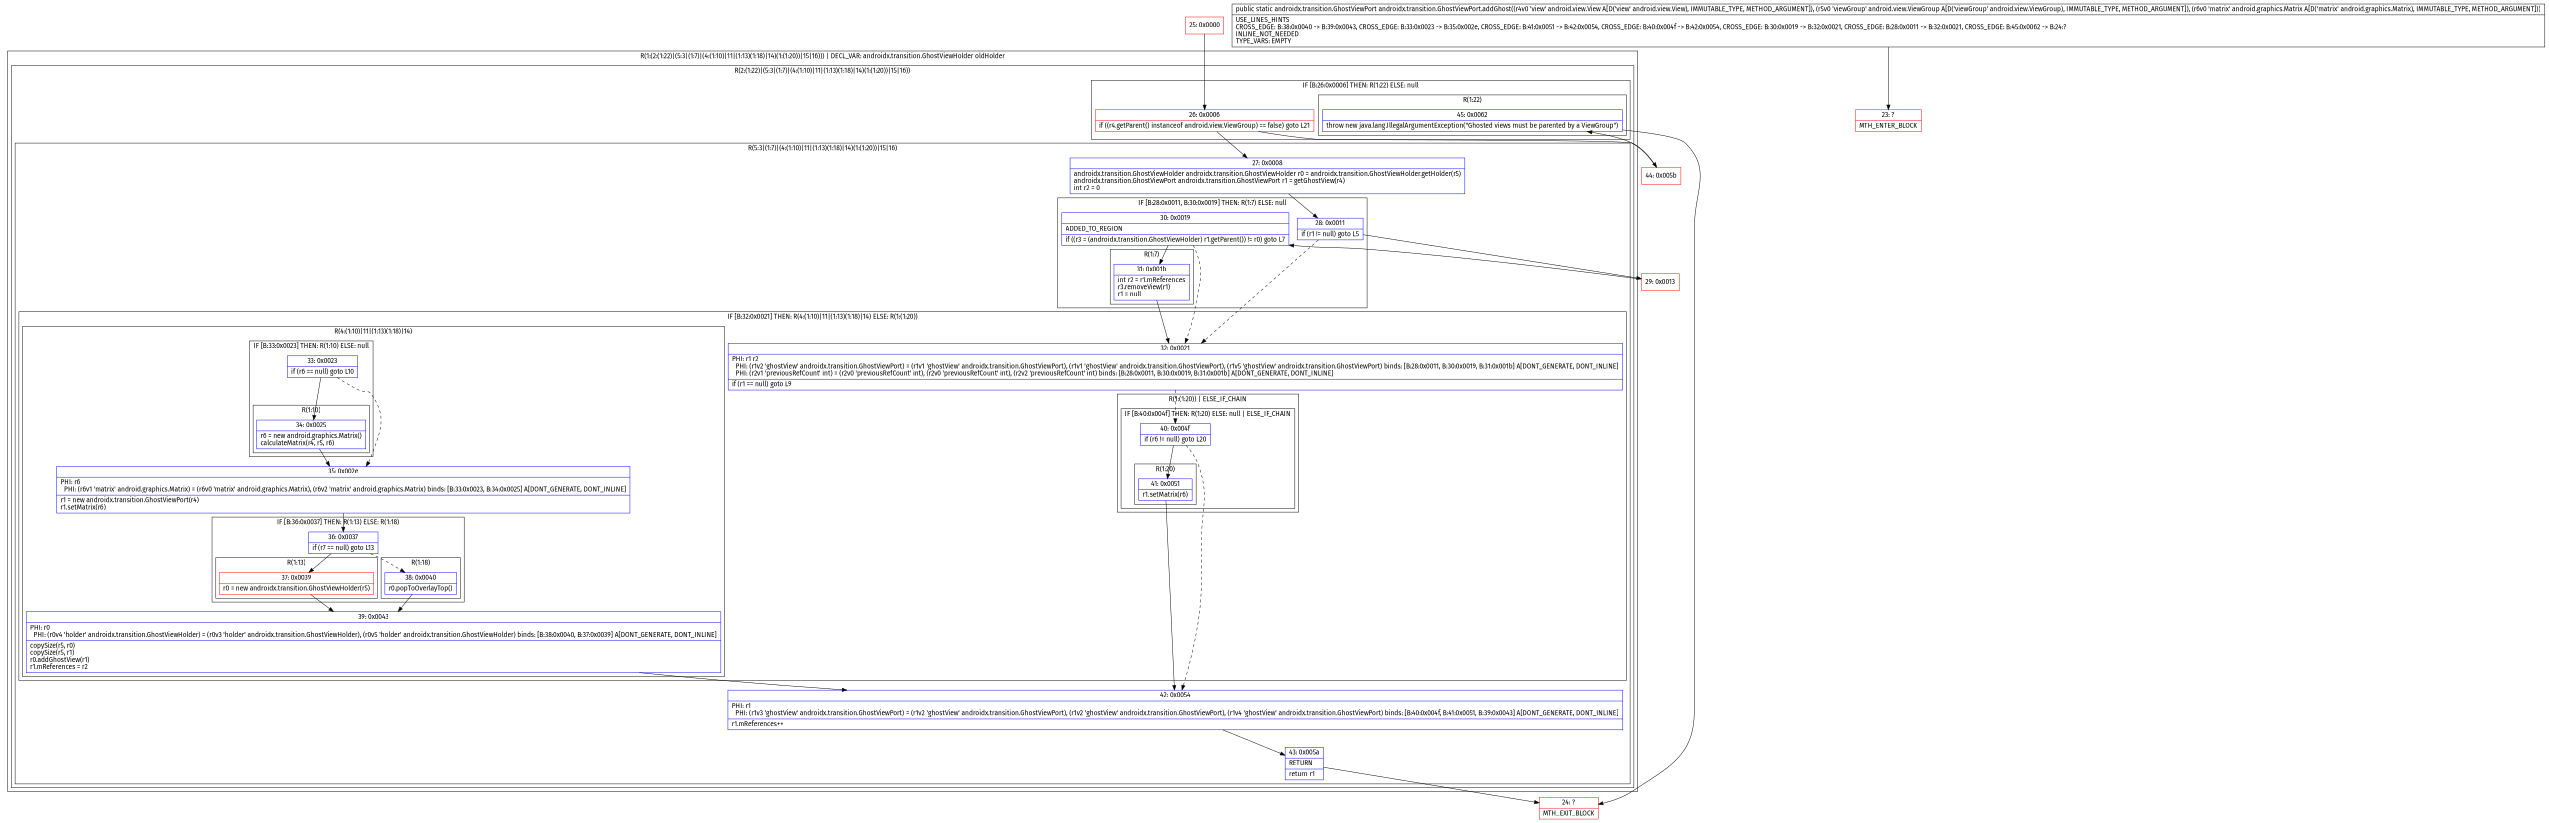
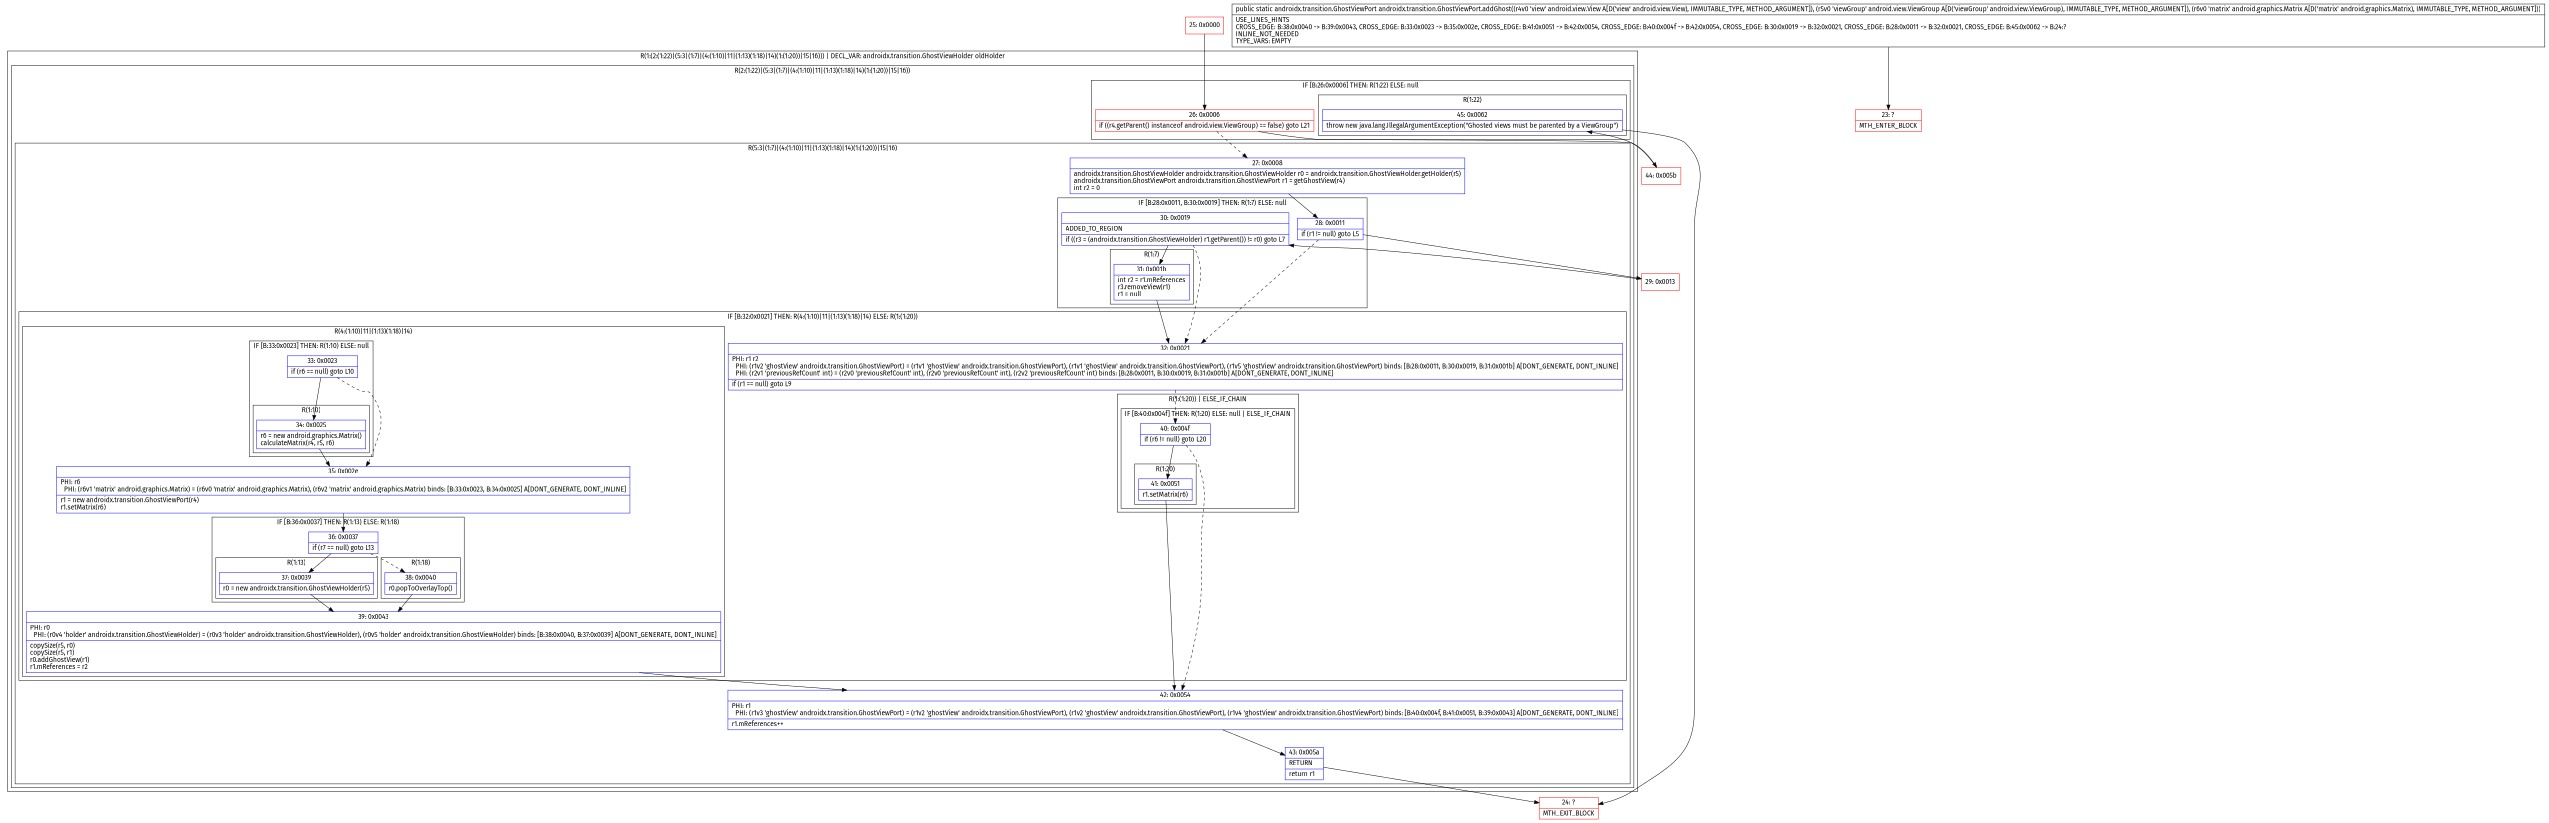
  digraph {
    fontname="Fira Sans"
    node [color=blue fontname="Fira Sans" shape=record]
    edge [fontname="Fira Sans"]
    n1 [label="{45\:\ 0x0062|throw new java.lang.IllegalArgumentException(\"Ghosted views must be parented by a ViewGroup\")\l}"]
    n2 [color=red label="{26\:\ 0x0006|if ((r4.getParent() instanceof android.view.ViewGroup) == false) goto L21\l}"]
    n3 [label="{31\:\ 0x001b|int r2 = r1.mReferences\lr3.removeView(r1)\lr1 = null\l}"]
    n4 [label="{28\:\ 0x0011|if (r1 != null) goto L5\l}"]
    n5 [label="{30\:\ 0x0019|ADDED_TO_REGION\l|if ((r3 = (androidx.transition.GhostViewHolder) r1.getParent()) != r0) goto L7\l}"]
    n6 [label="{34\:\ 0x0025|r6 = new android.graphics.Matrix()\lcalculateMatrix(r4, r5, r6)\l}"]
    n7 [label="{33\:\ 0x0023|if (r6 == null) goto L10\l}"]
-   n8 [color=red label="{37\:\ 0x0039|r0 = new androidx.transition.GhostViewHolder(r5)\l}"]
+   n8 [label="{37\:\ 0x0039|r0 = new androidx.transition.GhostViewHolder(r5)\l}"]
    n9 [label="{38\:\ 0x0040|r0.popToOverlayTop()\l}"]
    n10 [label="{36\:\ 0x0037|if (r7 == null) goto L13\l}"]
    n11 [label="{35\:\ 0x002e|PHI: r6 \l  PHI: (r6v1 'matrix' android.graphics.Matrix) = (r6v0 'matrix' android.graphics.Matrix), (r6v2 'matrix' android.graphics.Matrix) binds: [B:33:0x0023, B:34:0x0025] A[DONT_GENERATE, DONT_INLINE]\l|r1 = new androidx.transition.GhostViewPort(r4)\lr1.setMatrix(r6)\l}"]
    n12 [label="{39\:\ 0x0043|PHI: r0 \l  PHI: (r0v4 'holder' androidx.transition.GhostViewHolder) = (r0v3 'holder' androidx.transition.GhostViewHolder), (r0v5 'holder' androidx.transition.GhostViewHolder) binds: [B:38:0x0040, B:37:0x0039] A[DONT_GENERATE, DONT_INLINE]\l|copySize(r5, r0)\lcopySize(r5, r1)\lr0.addGhostView(r1)\lr1.mReferences = r2\l}"]
    n13 [label="{41\:\ 0x0051|r1.setMatrix(r6)\l}"]
    n14 [label="{40\:\ 0x004f|if (r6 != null) goto L20\l}"]
    n15 [label="{32\:\ 0x0021|PHI: r1 r2 \l  PHI: (r1v2 'ghostView' androidx.transition.GhostViewPort) = (r1v1 'ghostView' androidx.transition.GhostViewPort), (r1v1 'ghostView' androidx.transition.GhostViewPort), (r1v5 'ghostView' androidx.transition.GhostViewPort) binds: [B:28:0x0011, B:30:0x0019, B:31:0x001b] A[DONT_GENERATE, DONT_INLINE]\l  PHI: (r2v1 'previousRefCount' int) = (r2v0 'previousRefCount' int), (r2v0 'previousRefCount' int), (r2v2 'previousRefCount' int) binds: [B:28:0x0011, B:30:0x0019, B:31:0x001b] A[DONT_GENERATE, DONT_INLINE]\l|if (r1 == null) goto L9\l}"]
    n16 [label="{27\:\ 0x0008|androidx.transition.GhostViewHolder androidx.transition.GhostViewHolder r0 = androidx.transition.GhostViewHolder.getHolder(r5)\landroidx.transition.GhostViewPort androidx.transition.GhostViewPort r1 = getGhostView(r4)\lint r2 = 0\l}"]
    n17 [label="{42\:\ 0x0054|PHI: r1 \l  PHI: (r1v3 'ghostView' androidx.transition.GhostViewPort) = (r1v2 'ghostView' androidx.transition.GhostViewPort), (r1v2 'ghostView' androidx.transition.GhostViewPort), (r1v4 'ghostView' androidx.transition.GhostViewPort) binds: [B:40:0x004f, B:41:0x0051, B:39:0x0043] A[DONT_GENERATE, DONT_INLINE]\l|r1.mReferences++\l}"]
    n18 [label="{43\:\ 0x005a|RETURN\l|return r1\l}"]
    n19 [color=red label="{24\:\ ?|MTH_EXIT_BLOCK\l}"]
    n20 [color=red label="{44\:\ 0x005b}"]
    n21 [color=red label="{29\:\ 0x0013}"]
    n22 [color=red label="{23\:\ ?|MTH_ENTER_BLOCK\l}"]
    n23 [color=red label="{25\:\ 0x0000}"]
    n24 [label="{public static androidx.transition.GhostViewPort androidx.transition.GhostViewPort.addGhost((r4v0 'view' android.view.View A[D('view' android.view.View), IMMUTABLE_TYPE, METHOD_ARGUMENT]), (r5v0 'viewGroup' android.view.ViewGroup A[D('viewGroup' android.view.ViewGroup), IMMUTABLE_TYPE, METHOD_ARGUMENT]), (r6v0 'matrix' android.graphics.Matrix A[D('matrix' android.graphics.Matrix), IMMUTABLE_TYPE, METHOD_ARGUMENT]))  | USE_LINES_HINTS\lCROSS_EDGE: B:38:0x0040 \-\> B:39:0x0043, CROSS_EDGE: B:33:0x0023 \-\> B:35:0x002e, CROSS_EDGE: B:41:0x0051 \-\> B:42:0x0054, CROSS_EDGE: B:40:0x004f \-\> B:42:0x0054, CROSS_EDGE: B:30:0x0019 \-\> B:32:0x0021, CROSS_EDGE: B:28:0x0011 \-\> B:32:0x0021, CROSS_EDGE: B:45:0x0062 \-\> B:24:?\lINLINE_NOT_NEEDED\lTYPE_VARS: EMPTY\l}" color=""]
    subgraph cluster_1 {
      label="R(1:(2:(1:22)|(5:3|(1:7)|(4:(1:10)|11|(1:13)(1:18)|14)(1:(1:20))|15|16))) | DECL_VAR: androidx.transition.GhostViewHolder oldHolder\l"
      subgraph cluster_2 {
        label="R(2:(1:22)|(5:3|(1:7)|(4:(1:10)|11|(1:13)(1:18)|14)(1:(1:20))|15|16))"
        subgraph cluster_3 {
          label="IF [B:26:0x0006] THEN: R(1:22) ELSE: null"
          n2
          subgraph cluster_4 {
            label="R(1:22)"
            n1
          }
        }
        subgraph cluster_5 {
          label="R(5:3|(1:7)|(4:(1:10)|11|(1:13)(1:18)|14)(1:(1:20))|15|16)"
          n16
          n17
          n18
          subgraph cluster_6 {
            label="IF [B:28:0x0011, B:30:0x0019] THEN: R(1:7) ELSE: null"
            n4
            n5
            subgraph cluster_7 {
              label="R(1:7)"
              n3
            }
          }
          subgraph cluster_8 {
            label="IF [B:32:0x0021] THEN: R(4:(1:10)|11|(1:13)(1:18)|14) ELSE: R(1:(1:20))"
            n15
            subgraph cluster_9 {
              label="R(4:(1:10)|11|(1:13)(1:18)|14)"
              n11
              n12
              subgraph cluster_10 {
                label="IF [B:33:0x0023] THEN: R(1:10) ELSE: null"
                n7
                subgraph cluster_11 {
                  label="R(1:10)"
                  n6
                }
              }
              subgraph cluster_12 {
                label="IF [B:36:0x0037] THEN: R(1:13) ELSE: R(1:18)"
                n10
                subgraph cluster_13 {
                  label="R(1:13)"
                  n8
                }
                subgraph cluster_14 {
                  label="R(1:18)"
                  n9
                }
              }
            }
            subgraph cluster_15 {
              label="R(1:(1:20)) | ELSE_IF_CHAIN\l"
              subgraph cluster_16 {
                label="IF [B:40:0x004f] THEN: R(1:20) ELSE: null | ELSE_IF_CHAIN\l"
                n14
                subgraph cluster_17 {
                  label="R(1:20)"
                  n13
                }
              }
            }
          }
        }
      }
    }
    n1 -> n19
-   n2 -> n16 [style=solid]
+   n2 -> n16 [style=dashed]
    n2 -> n20
    n3 -> n15
    n4 -> n15 [style=dashed]
    n4 -> n21
    n5 -> n3
    n5 -> n15 [style=dashed]
    n6 -> n11
    n7 -> n6
    n7 -> n11 [style=dashed]
    n8 -> n12
    n9 -> n12
    n10 -> n8
    n10 -> n9 [style=dashed]
    n11 -> n10
    n12 -> n17
    n13 -> n17
    n14 -> n13
    n14 -> n17 [style=dashed]
    n15 -> n14 [style=dashed]
    n16 -> n4
    n17 -> n18
    n18 -> n19
    n20 -> n1
    n21 -> n5
    n23 -> n2
    n24 -> n22
  }
